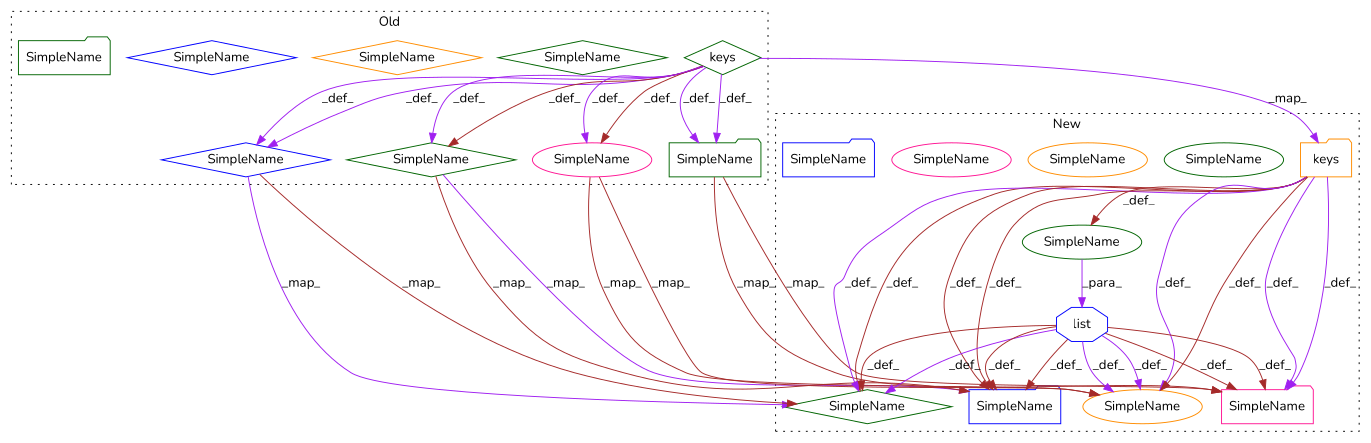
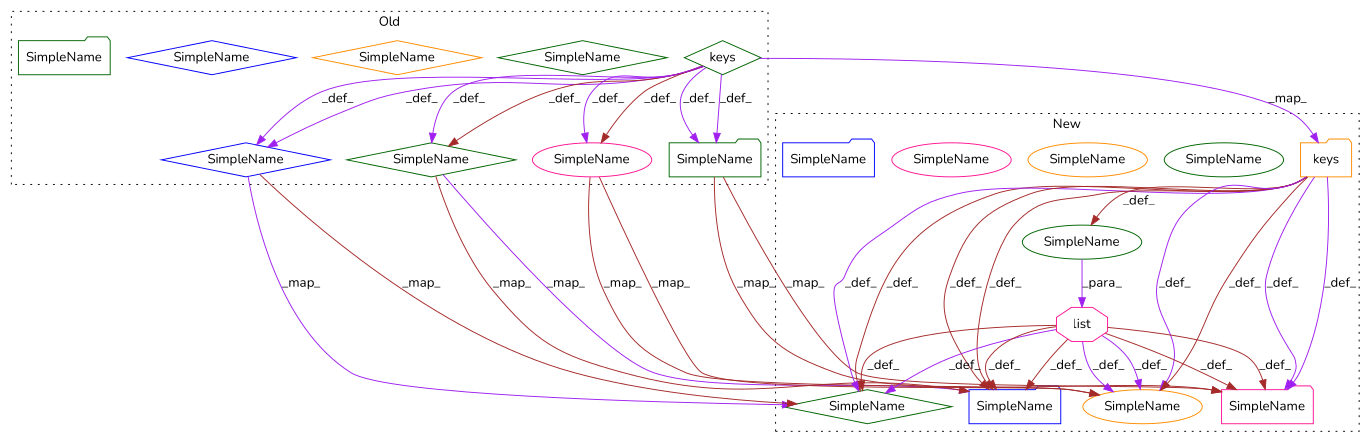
  digraph {
    fontname=Nunito
    node [a=42 l=13 s=7924 shape=diamond color=darkgreen fontname=Nunito]
    edge [color=brown fontname=Nunito]
    n1 [a=32 l=6 label=keys s=5884]
    n2 [label=SimpleName]
    n3 [label=SimpleName color=blue]
    n4 [l=5 label=SimpleName s=8311 color=darkorange]
    n5 [l=5 label=SimpleName s=8311]
    n6 [l=23 label=SimpleName s=7367 color=blue]
    n7 [l=23 label=SimpleName s=7367 shape=folder]
    n8 [l=9 label=SimpleName s=8801 shape=folder]
    n9 [l=9 label=SimpleName s=8801 shape=ellipse color=deeppink]
    n10 [a=32 l=6 label=keys s=5891 shape=folder color=darkorange]
    n11 [label=SimpleName shape=ellipse l="" s=""]
-   n12 [a=32 l="5,1" label=list s="5870,5897" shape=octagon color=blue]
+   n12 [a=32 l="5,1" label=list s="5870,5897" shape=octagon color=deeppink]
    n13 [label=SimpleName s=7932 shape=ellipse]
    n14 [label=SimpleName s=7932]
    n15 [l=5 label=SimpleName s=8319 shape=ellipse color=darkorange]
    n16 [l=5 label=SimpleName s=8319 shape=folder color=blue]
    n17 [l=23 label=SimpleName s=7375 shape=ellipse color=deeppink]
    n18 [l=23 label=SimpleName s=7375 shape=folder color=deeppink]
    n19 [l=9 label=SimpleName s=8809 shape=folder color=blue]
    n20 [l=9 label=SimpleName s=8809 shape=ellipse color=darkorange]
    subgraph cluster_1 {
      label=Old
      style=dotted
      n1
      n2
      n3
      n4
      n5
      n6
      n7
      n8
      n9
    }
    subgraph cluster_2 {
      label=New
      style=dotted
      n10
      n11
      n12
      n13
      n14
      n15
      n16
      n17
      n18
      n19
      n20
    }
    n1 -> n3 [label=_def_ color=purple]
    n1 -> n3 [label=_def_ color=purple]
    n1 -> n5 [label=_def_ color=purple]
    n1 -> n5 [label=_def_]
    n1 -> n7 [label=_def_ color=purple]
    n1 -> n7 [label=_def_ color=purple]
    n1 -> n9 [label=_def_]
    n1 -> n9 [label=_def_ color=purple]
    n1 -> n10 [label=_map_ color=purple]
    n3 -> n14 [label=_map_ color=purple]
    n3 -> n14 [label=_map_]
    n5 -> n16 [label=_map_ color=purple]
    n5 -> n16 [label=_map_]
    n7 -> n18 [label=_map_]
    n7 -> n18 [label=_map_]
    n9 -> n20 [label=_map_]
    n9 -> n20 [label=_map_]
    n10 -> n11 [label=_def_]
    n10 -> n14 [label=_def_]
    n10 -> n14 [label=_def_ color=purple]
    n10 -> n16 [label=_def_]
    n10 -> n16 [label=_def_]
    n10 -> n18 [label=_def_ color=purple]
    n10 -> n18 [label=_def_ color=purple]
    n10 -> n20 [label=_def_ color=purple]
    n10 -> n20 [label=_def_]
    n11 -> n12 [label=_para_ color=purple]
    n12 -> n14 [label=_def_]
    n12 -> n14 [label=_def_ color=purple]
    n12 -> n16 [label=_def_]
    n12 -> n16 [label=_def_]
    n12 -> n18 [label=_def_]
    n12 -> n18 [label=_def_]
    n12 -> n20 [label=_def_ color=purple]
    n12 -> n20 [label=_def_ color=purple]
  }
